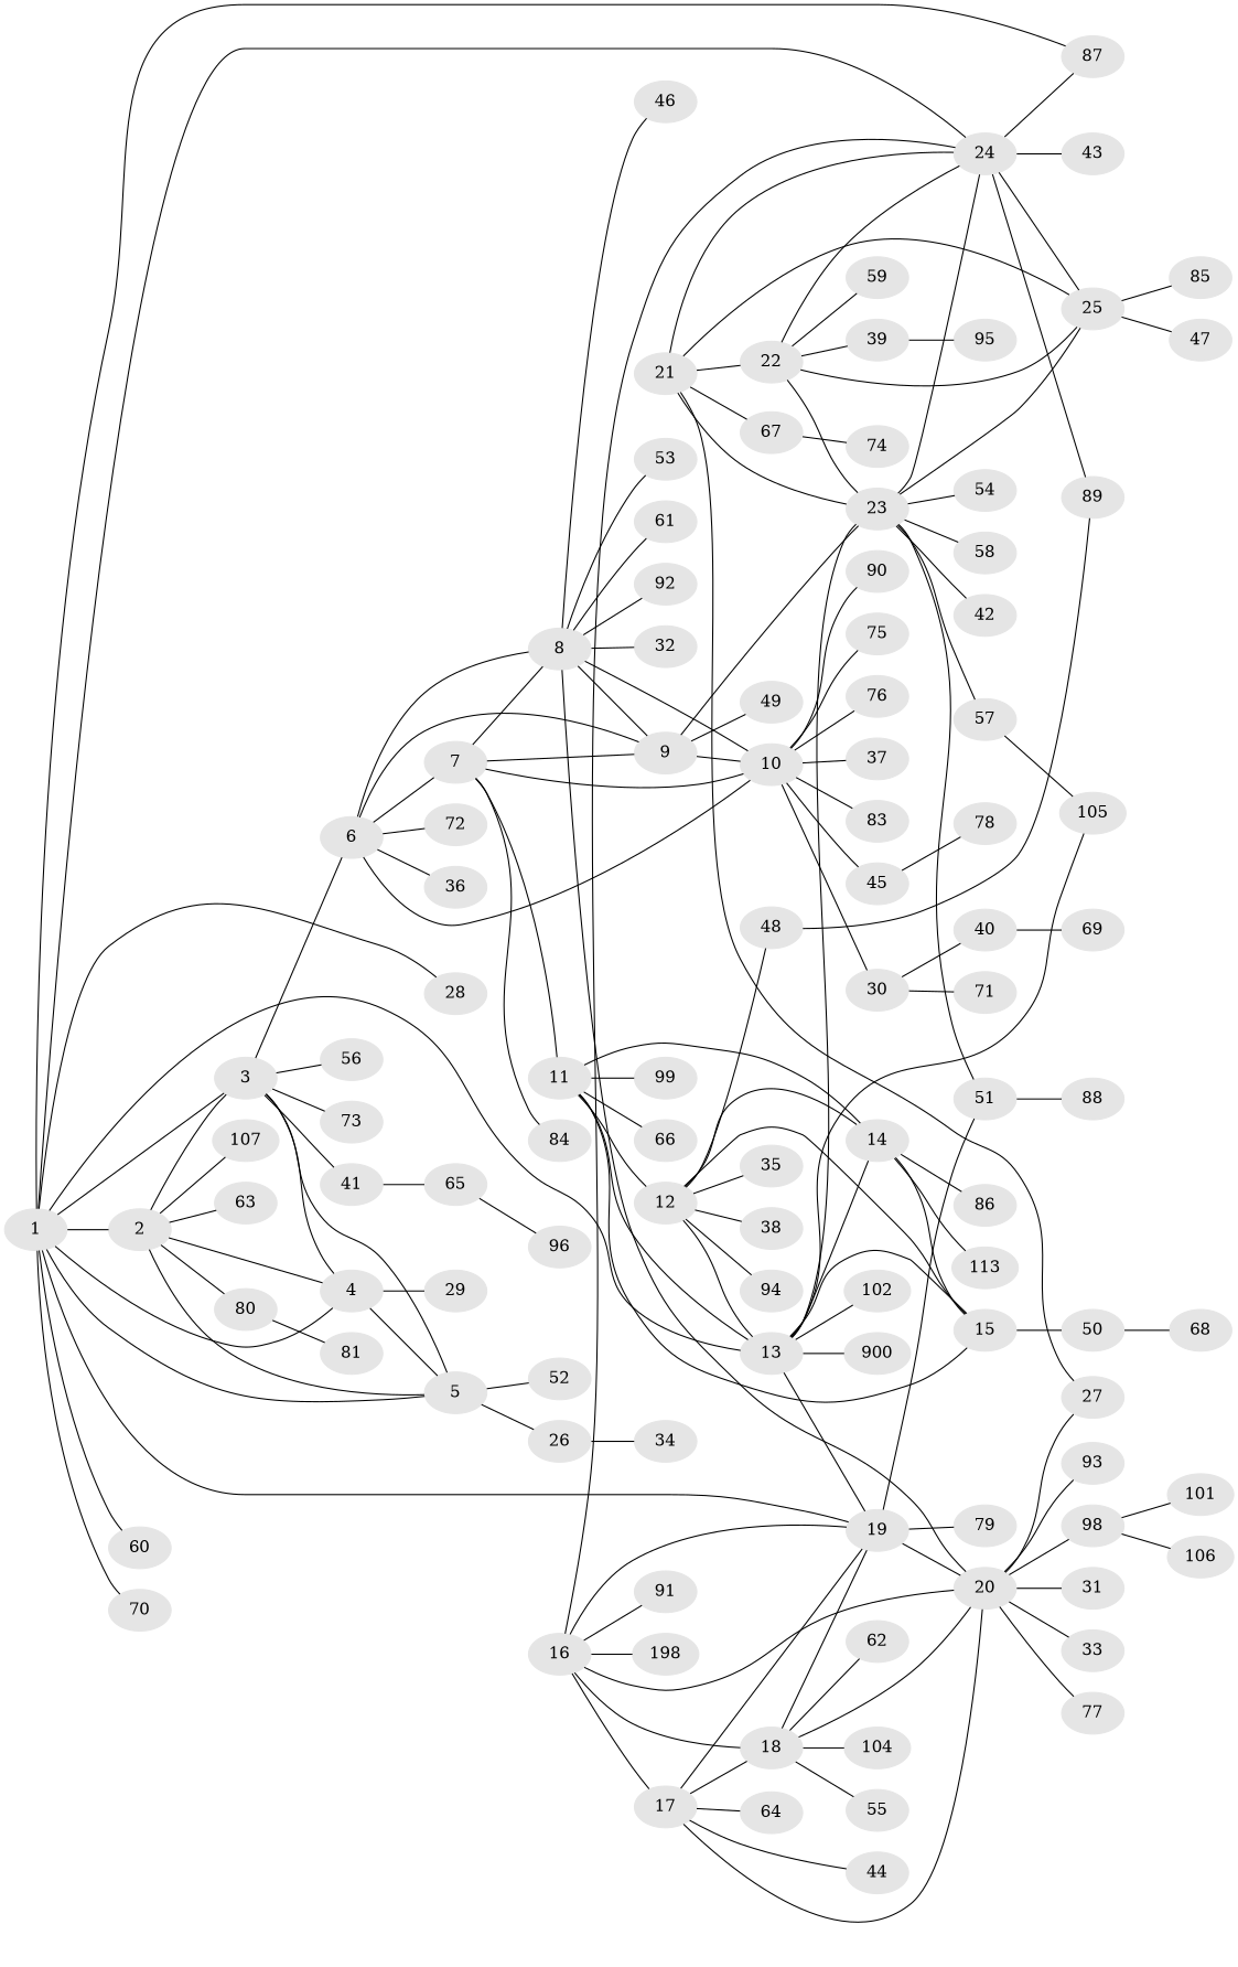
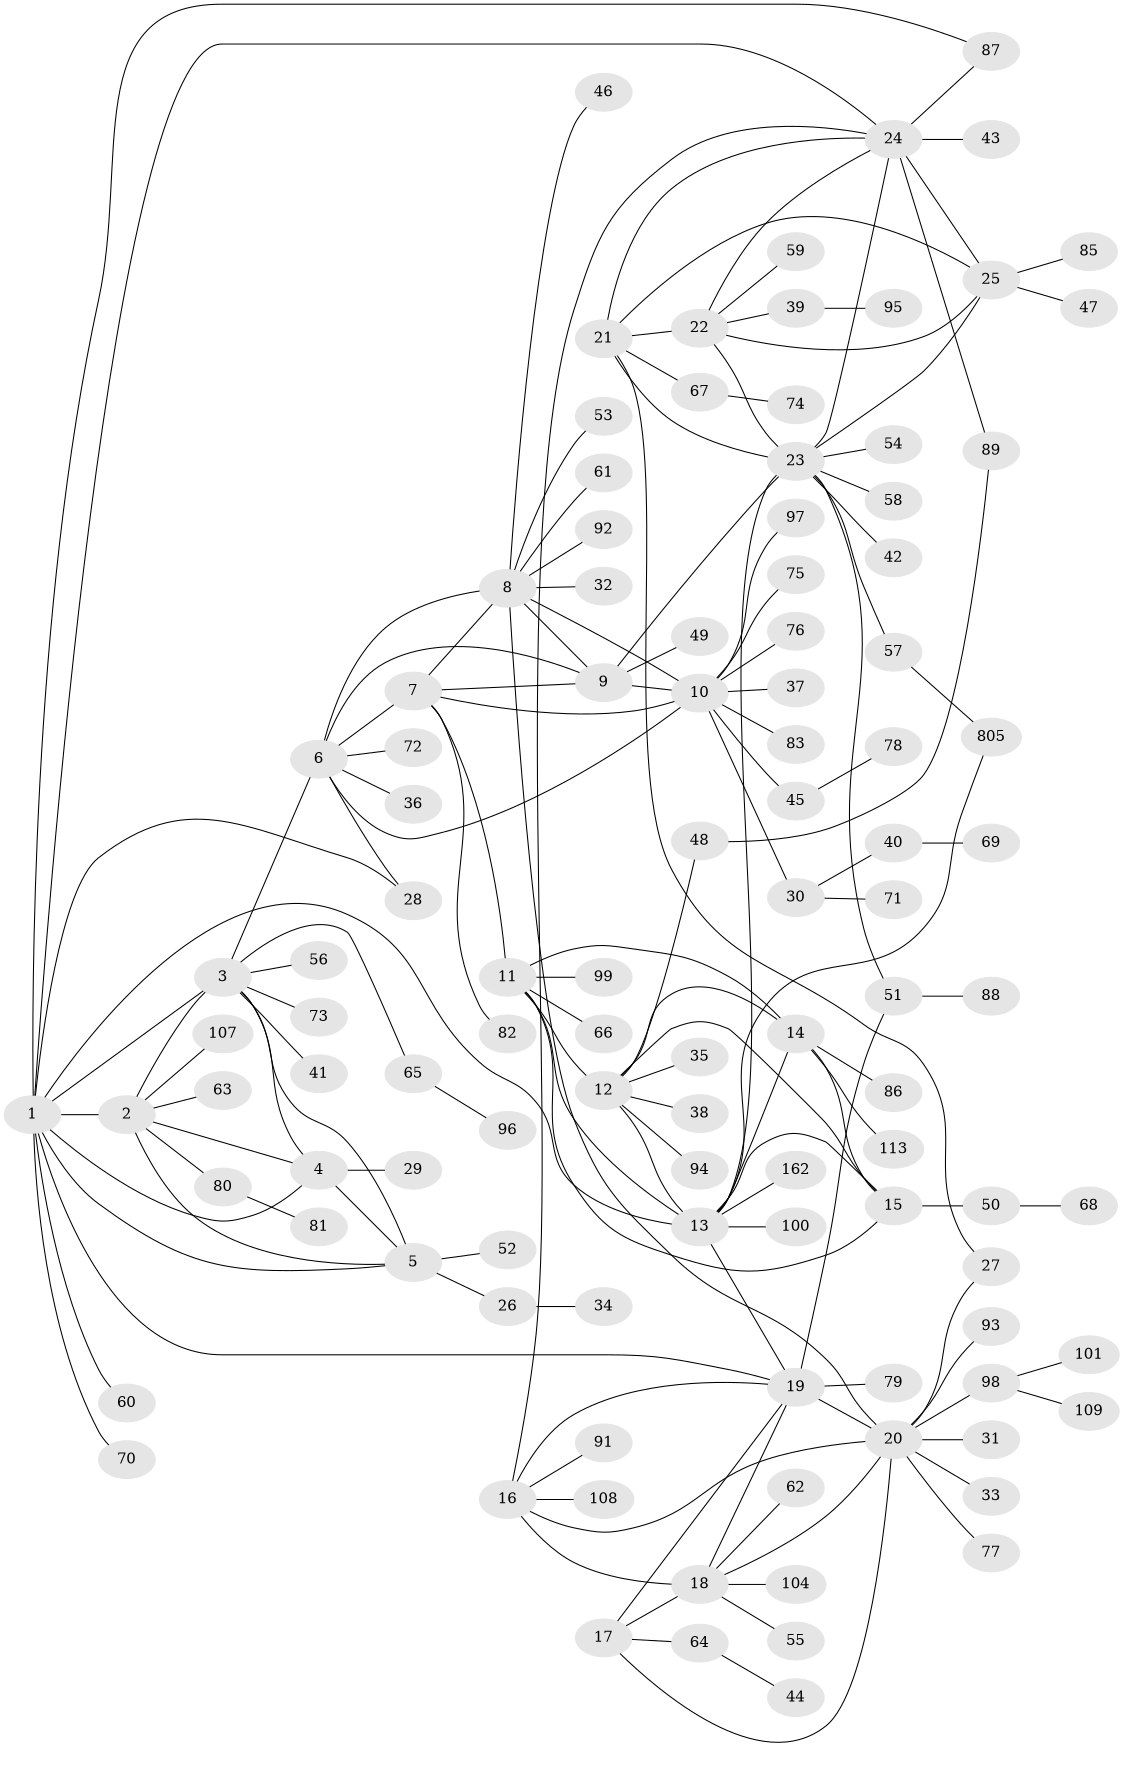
  graph {
    rankdir=LR
    node [color=gray90 style=filled]
    1
    2
    3
    4
    5
    13
    19
    24
    28
    60
    70
    87
    63
    80
    107
    6
    41
    56
    65
    73
    29
    26
    52
    23
    14
    15
-   100 [label=900]
-   102
-   105
+   100
+   102 [label=162]
+   105 [label=805]
    20
    51
    79
    25
    43
    89
    81
    7
    8
    9
    10
    36
    72
    96
    34
    11
-   82 [label=84]
+   82
    32
    46
    53
    61
    92
    49
    30
    37
    45
    75
    76
    83
-   90
+   90 [label=97]
    12
    66
    99
    27
    31
    33
    77
    93
    98
    42
    54
    57
    58
    40
    71
    78
    35
    38
    48
    94
    86
    n81 [label=113]
    50
    68
    16
    17
    18
    91
-   108 [label=198]
+   108
    44
    64
    55
    62
    104
    88
    101
-   106
+   106 [label=109]
    21
    22
    67
    39
    59
    47
    85
    74
    95
    69
    1 -- 2
    1 -- 3
    1 -- 4
    1 -- 5
    1 -- 13
    1 -- 19
    1 -- 24
    1 -- 28
    1 -- 60
    1 -- 70
    1 -- 87
    2 -- 3
    2 -- 4
    2 -- 5
    2 -- 63
    2 -- 80
    2 -- 107
    3 -- 4
    3 -- 5
    3 -- 6
    3 -- 41
    3 -- 56
-   41 -- 65
+   3 -- 65
    3 -- 73
    4 -- 5
    4 -- 29
    5 -- 26
    5 -- 52
    13 -- 19
    13 -- 23
    13 -- 14
    13 -- 15
    13 -- 100
    13 -- 102
    13 -- 105
    19 -- 20
    19 -- 51
    19 -- 79
    24 -- 87
    24 -- 25
    24 -- 43
    24 -- 89
    80 -- 81
+   6 -- 28
    6 -- 7
    6 -- 8
    6 -- 9
    6 -- 10
    6 -- 36
    6 -- 72
    65 -- 96
    26 -- 34
    23 -- 24
    23 -- 51
    23 -- 25
    23 -- 42
    23 -- 54
    23 -- 57
    23 -- 58
    14 -- 15
    14 -- 86
    14 -- n81
    15 -- 50
    20 -- 27
    20 -- 31
    20 -- 33
    20 -- 77
    20 -- 93
    20 -- 98
    51 -- 88
    25 -- 47
    25 -- 85
    7 -- 8
    7 -- 9
    7 -- 10
    7 -- 11
    7 -- 82
    8 -- 20
    8 -- 9
    8 -- 10
    8 -- 32
    8 -- 46
    8 -- 53
    8 -- 61
    8 -- 92
    9 -- 23
    9 -- 10
    9 -- 49
    10 -- 30
    10 -- 37
    10 -- 45
    10 -- 75
    10 -- 76
    10 -- 83
    10 -- 90
    11 -- 13
    11 -- 14
    11 -- 15
    11 -- 12
    11 -- 66
    11 -- 99
    30 -- 40
    30 -- 71
    45 -- 78
    12 -- 13
    12 -- 14
    12 -- 15
    12 -- 35
    12 -- 38
    12 -- 48
    12 -- 94
    98 -- 101
    98 -- 106
    57 -- 105
    40 -- 69
    48 -- 89
    50 -- 68
    16 -- 19
    16 -- 24
    16 -- 20
-   16 -- 17
    16 -- 18
    16 -- 91
    16 -- 108
    17 -- 19
    17 -- 20
    17 -- 18
-   17 -- 44
+   64 -- 44
    17 -- 64
    18 -- 19
    18 -- 20
    18 -- 55
    18 -- 62
    18 -- 104
    21 -- 24
    21 -- 23
    21 -- 25
    21 -- 27
    21 -- 22
    21 -- 67
    22 -- 24
    22 -- 23
    22 -- 25
    22 -- 39
    22 -- 59
    67 -- 74
    39 -- 95
  }
